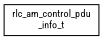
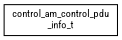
  digraph {
    rankdir=LR
    fontname="Roboto Condensed"
-   n1 [color=black fillcolor=white fontname="Roboto Condensed" fontsize=10 height=0.2 label="rlc_am_control_pdu\l_info_t" shape=record style=filled width=0.4]
+   n1 [color=black fillcolor=white fontname="Roboto Condensed" fontsize=10 height=0.2 label="control_am_control_pdu\l_info_t" shape=record style=filled width=0.4]
  }
